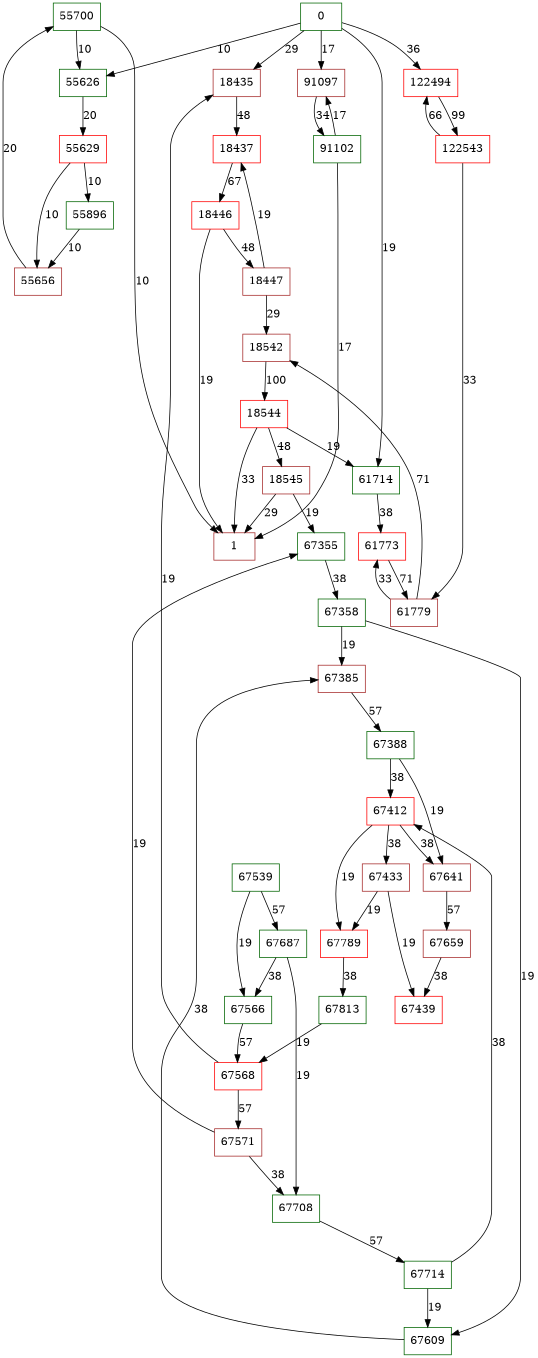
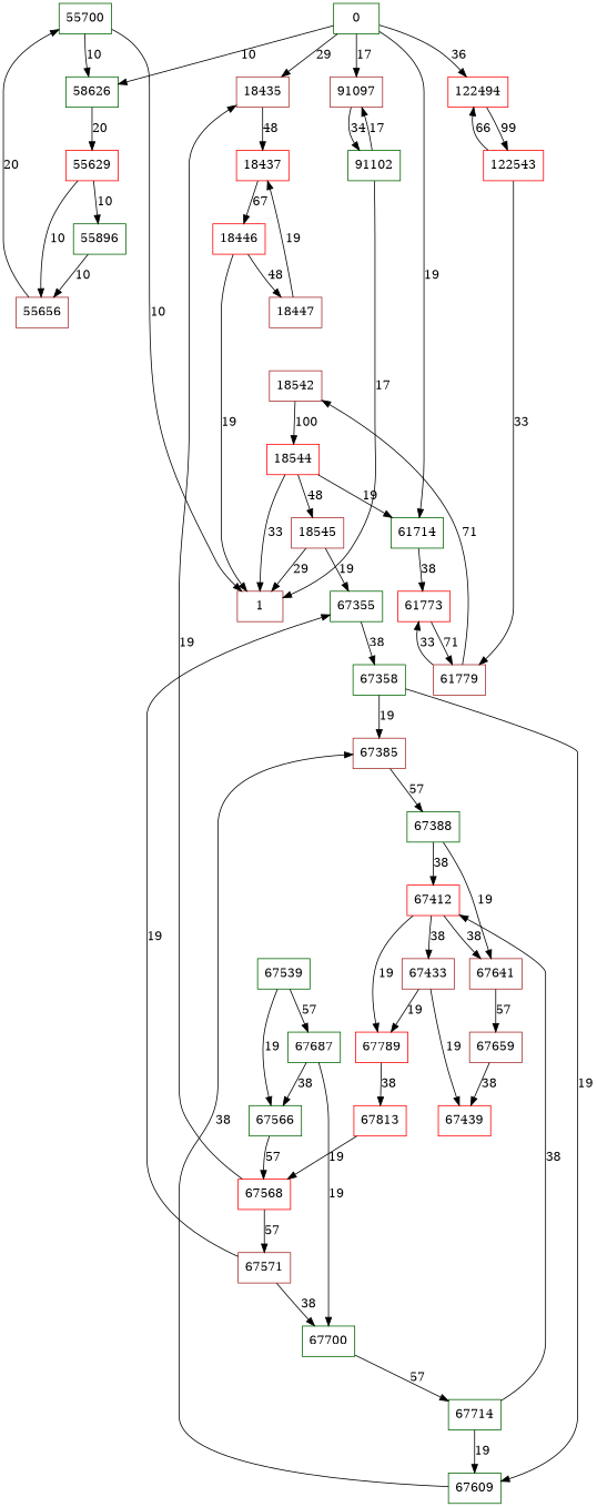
  digraph {
    rankdir=TB
    node [color=darkgreen shape=rectangle]
    18435 [color=brown]
    18437 [color=red]
    18446 [color=red]
    18447 [color=brown]
    1 [color=brown]
    18542 [color=brown]
    18544 [color=red]
    18545 [color=brown]
    61714
    67355
    61773 [color=red]
    67358
    61779 [color=brown]
    67385 [color=brown]
    67609
    55629 [color=red]
-   55626
+   55626 [label=58626]
    55656 [color=brown]
    55896
    55700
    67388
    67412 [color=red]
    67641 [color=brown]
    67433 [color=brown]
    67789 [color=red]
    67659 [color=brown]
    67439 [color=red]
-   67813
+   67813 [color=red]
    67568 [color=red]
    67539
    67566
    67687
-   67708
+   67708 [label=67700]
    67571 [color=brown]
    67714
    91097 [color=brown]
    91102
    122494 [color=red]
    122543 [color=red]
    0
    18435 -> 18437 [label=48]
    18437 -> 18446 [label=67]
    18446 -> 18447 [label=48]
    18446 -> 1 [label=19]
    18447 -> 18437 [label=19]
-   18447 -> 18542 [label=29]
    18542 -> 18544 [label=100]
    18544 -> 1 [label=33]
    18544 -> 18545 [label=48]
    18544 -> 61714 [label=19]
    18545 -> 1 [label=29]
    18545 -> 67355 [label=19]
    61714 -> 61773 [label=38]
    67355 -> 67358 [label=38]
    61773 -> 61779 [label=71]
    67358 -> 67385 [label=19]
    67358 -> 67609 [label=19]
    61779 -> 18542 [label=71]
    61779 -> 61773 [label=33]
    67385 -> 67388 [label=57]
    67609 -> 67385 [label=38]
    55629 -> 55656 [label=10]
    55629 -> 55896 [label=10]
    55626 -> 55629 [label=20]
    55656 -> 55700 [label=20]
    55896 -> 55656 [label=10]
    55700 -> 1 [label=10]
    55700 -> 55626 [label=10]
    67388 -> 67412 [label=38]
    67388 -> 67641 [label=19]
    67412 -> 67641 [label=38]
    67412 -> 67433 [label=38]
    67412 -> 67789 [label=19]
    67641 -> 67659 [label=57]
    67433 -> 67789 [label=19]
    67433 -> 67439 [label=19]
    67789 -> 67813 [label=38]
    67659 -> 67439 [label=38]
    67813 -> 67568 [label=19]
    67568 -> 18435 [label=19]
    67568 -> 67571 [label=57]
    67539 -> 67566 [label=19]
    67539 -> 67687 [label=57]
    67566 -> 67568 [label=57]
    67687 -> 67566 [label=38]
    67687 -> 67708 [label=19]
    67708 -> 67714 [label=57]
    67571 -> 67355 [label=19]
    67571 -> 67708 [label=38]
    67714 -> 67609 [label=19]
    67714 -> 67412 [label=38]
    91097 -> 91102 [label=34]
    91102 -> 1 [label=17]
    91102 -> 91097 [label=17]
    122494 -> 122543 [label=99]
    122543 -> 61779 [label=33]
    122543 -> 122494 [label=66]
    0 -> 18435 [label=29]
    0 -> 61714 [label=19]
    0 -> 55626 [label=10]
    0 -> 91097 [label=17]
    0 -> 122494 [label=36]
  }
